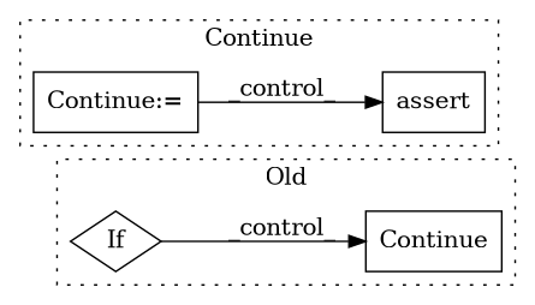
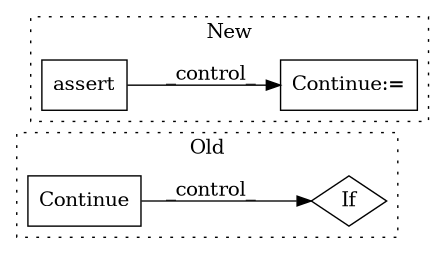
  digraph {
    rankdir=LR
    node [l=3 shape=box]
    n1 [a=43 l=8 label=Continue s=3439]
    n2 [a=96 label=If s=3382 shape=diamond]
    n3 [a=65 l=7 label=assert s=3847]
    n4 [a=68 label="Continue:=" s=2239]
    subgraph cluster_1 {
      label=Old
      style=dotted
      n1
      n2
    }
    subgraph cluster_2 {
-     label=Continue
+     label=New
      style=dotted
      n3
      n4
    }
-   n2 -> n1 [label=_control_]
-   n4 -> n3 [label=_control_]
+   n1 -> n2 [label=_control_]
+   n3 -> n4 [label=_control_]
  }
